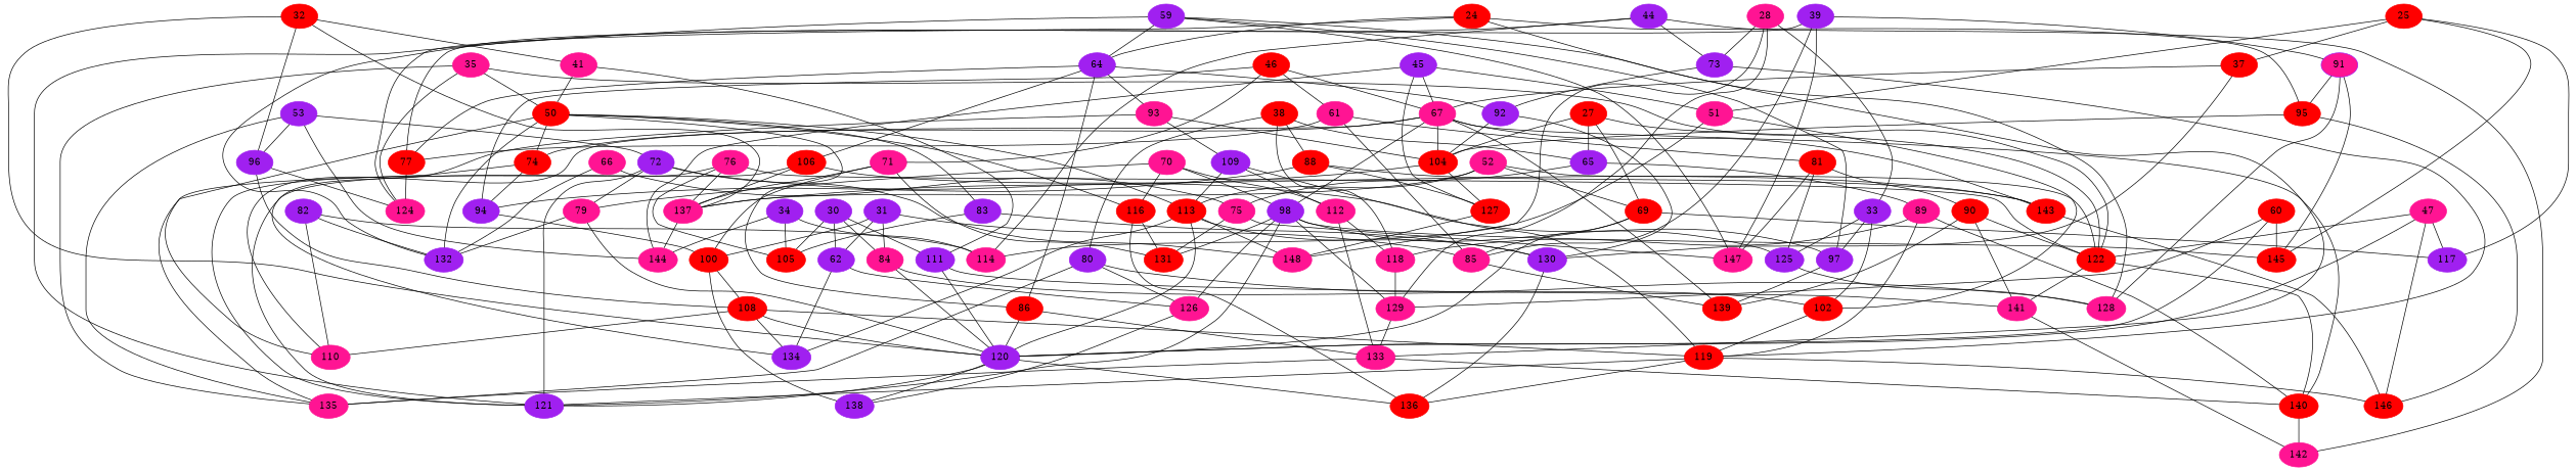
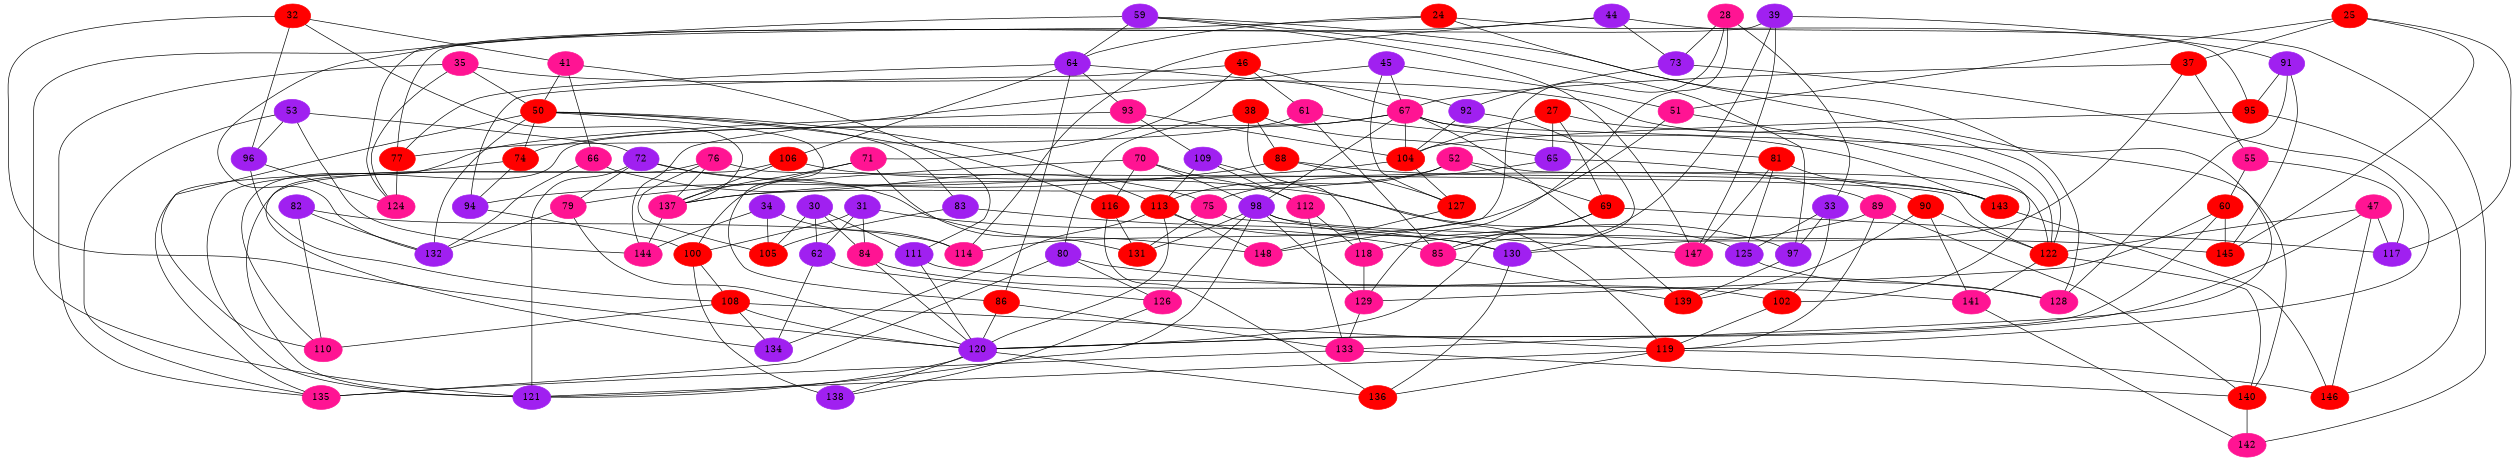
  graph {
    node [color=red style=filled]
    64 [color=purple super="+14+19"]
    77
    86
    92 [color=purple]
    93 [color=deeppink]
    106
    24
    95
    124 [color=deeppink]
    128 [color=deeppink]
    104 [super="+56"]
    146
    25
    37
    51 [color=deeppink]
    117 [color=purple]
    145
+   55 [color=deeppink]
    67 [color=deeppink super="+2+6+20"]
    130 [color=purple super="+48"]
    102
    114 [color=deeppink super="+36"]
    65 [color=purple]
    27
    69 [super="+4"]
    122 [super="+115"]
    75 [color=deeppink]
    89 [color=deeppink]
    85 [color=deeppink super="+78"]
    120 [color=purple super="+99"]
    137 [color=deeppink super="+13+49"]
    127
    140 [super="+68"]
    141 [color=deeppink]
    28 [color=deeppink]
    33 [color=purple]
    73 [color=purple]
    129 [color=deeppink super="+107"]
    148 [color=deeppink super="+123"]
    97 [color=purple]
    125 [color=purple]
    119 [super="+54"]
    133 [color=deeppink super="+40"]
    30 [color=purple]
    62 [color=purple]
    84 [color=deeppink]
    105
    111 [color=purple]
    126 [color=deeppink]
    134 [color=purple]
    31 [color=purple]
    100 [super="+43"]
    139
    108 [super="+101"]
    138 [color=purple]
    41 [color=deeppink]
    32
    96 [color=purple]
    50 [super="+9+15"]
    66 [color=deeppink]
    121 [color=purple super="+1+26"]
    136
    144 [color=deeppink]
    34 [color=purple]
    132 [color=purple super="+103"]
    74
    83 [color=purple]
    110 [color=deeppink]
    113 [super="+16+29"]
    116
    35 [color=deeppink]
    135 [color=deeppink super="+63"]
    60
    98 [color=purple super="+18+21"]
    143
    38
    80 [color=purple]
    88
    118 [color=deeppink]
    94 [color=purple]
    39 [color=purple]
-   91 [color=purple fillcolor=deeppink]
+   91 [color=purple]
    147 [color=deeppink]
    44 [color=purple]
    142 [color=deeppink]
    45 [color=purple]
    46
    61 [color=deeppink]
    71 [color=deeppink]
    81
    131
    47 [color=deeppink]
    52 [color=deeppink]
    72 [color=purple super="+7"]
    79 [color=deeppink]
    53 [color=purple]
    59 [color=purple super="+58"]
    90
    109 [color=purple]
    70 [color=deeppink]
    112 [color=deeppink]
    76 [color=deeppink]
    82 [color=purple]
    64 -- 77
    64 -- 86
    64 -- 92
    64 -- 93
    64 -- 106
    77 -- 124
    86 -- 120
    86 -- 133
    92 -- 104
    92 -- 130
    93 -- 104
    93 -- 134
    93 -- 109
    106 -- 137
    106 -- 121
    106 -- 143
    24 -- 64
    24 -- 95
    24 -- 124
    24 -- 128
    95 -- 104
    95 -- 146
    104 -- 137 [weight=2]
    104 -- 127
    25 -- 37
    25 -- 51
    25 -- 117
    25 -- 145
+   37 -- 55
    37 -- 67
    37 -- 130
    51 -- 102
    51 -- 114
+   55 -- 117
+   55 -- 60
    67 -- 104
    67 -- 140
    67 -- 139
    67 -- 74
    67 -- 110
    67 -- 98
    67 -- 143
    130 -- 136
    102 -- 119
    65 -- 75
    65 -- 89
    27 -- 104
    27 -- 65
    27 -- 69
    27 -- 122
    69 -- 117
    69 -- 85 [weight=2]
    69 -- 120
    122 -- 140
    122 -- 141
    75 -- 147
    75 -- 131
    89 -- 140
    89 -- 119
    89 -- 118
    85 -- 139
    120 -- 138
    120 -- 121
    120 -- 136
    137 -- 144
    127 -- 148
    140 -- 142 [weight=2]
    141 -- 142
    28 -- 33
    28 -- 73
    28 -- 129
    28 -- 148
    33 -- 102
    33 -- 97
    33 -- 125
    73 -- 92
    73 -- 119
    129 -- 133 [weight=2]
    97 -- 139
    125 -- 128
    119 -- 146
    119 -- 121
    119 -- 136
    133 -- 140
    133 -- 135 [weight=2]
    30 -- 62
    30 -- 84
    30 -- 105
    30 -- 111
    62 -- 126
    62 -- 134
    84 -- 102
    84 -- 120
    111 -- 120
    111 -- 141
    126 -- 138
    31 -- 85
    31 -- 62
    31 -- 84
    31 -- 100
    100 -- 108
    100 -- 138 [weight=2]
    108 -- 120 [weight=3]
    108 -- 119
    108 -- 134
    108 -- 110
    41 -- 111
    41 -- 50
+   41 -- 66
    32 -- 120
    32 -- 137
    32 -- 41
    32 -- 96
    96 -- 124
    96 -- 108
    50 -- 86
    50 -- 132 [weight=2]
    50 -- 74
    50 -- 83
    50 -- 110
    50 -- 113
    50 -- 116
    66 -- 75
    66 -- 132
    34 -- 114 [weight=2]
    34 -- 105
    34 -- 144
    74 -- 135
    74 -- 94
    83 -- 130
    83 -- 105
    113 -- 130 [weight=2]
    113 -- 120 [weight=2]
    113 -- 148 [weight=2]
    113 -- 134
    116 -- 136
    116 -- 131
    35 -- 124
    35 -- 122
    35 -- 50
    35 -- 135
    60 -- 145
    60 -- 120
    60 -- 129
    98 -- 145
    98 -- 129
    98 -- 125
    98 -- 126
    98 -- 121
    98 -- 131
    143 -- 146
    38 -- 65
    38 -- 80
    38 -- 88
    38 -- 118
    80 -- 128
    80 -- 126
    80 -- 135
    88 -- 127
    88 -- 143
    88 -- 94
    118 -- 129
    94 -- 100
    39 -- 77
    39 -- 85
    39 -- 91
    39 -- 147
    91 -- 95
    91 -- 128
    91 -- 145
    44 -- 114
    44 -- 73
    44 -- 132
    44 -- 142
    45 -- 51
    45 -- 67
    45 -- 127
    45 -- 144
    46 -- 67
    46 -- 94
    46 -- 61
    46 -- 71
    61 -- 77
    61 -- 85
    61 -- 81
    71 -- 137
    71 -- 100
    71 -- 131
    81 -- 125
    81 -- 147
    81 -- 90
    47 -- 146
    47 -- 117
    47 -- 122
    47 -- 120
    52 -- 69
    52 -- 122
    52 -- 137
    52 -- 113
    72 -- 148 [weight=2]
    72 -- 97
    72 -- 121
    72 -- 79
    79 -- 120
    79 -- 132
    53 -- 96
    53 -- 144
    53 -- 135
    53 -- 72
    59 -- 64 [weight=2]
    59 -- 97
    59 -- 133
    59 -- 121
    59 -- 147
    90 -- 122
    90 -- 141
    90 -- 139
    109 -- 119
    109 -- 113
    109 -- 112
    70 -- 116
    70 -- 98
    70 -- 79
    70 -- 112
    112 -- 133
    112 -- 118
    76 -- 122
    76 -- 137
    76 -- 105
    76 -- 121
    82 -- 114 [weight=2]
    82 -- 132
    82 -- 110
  }
